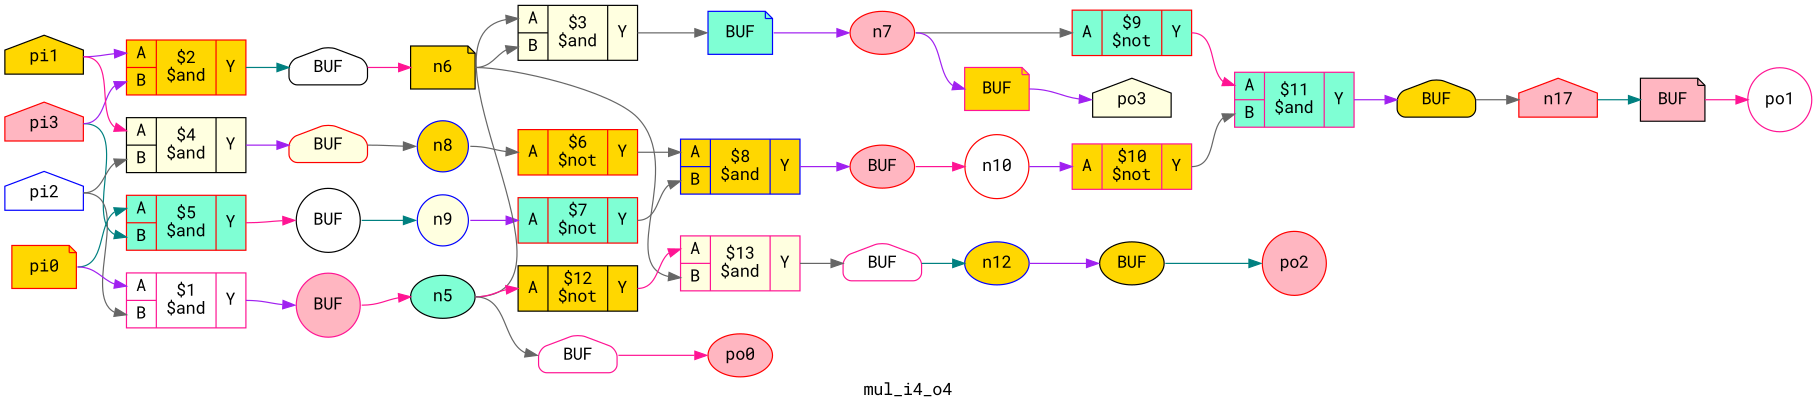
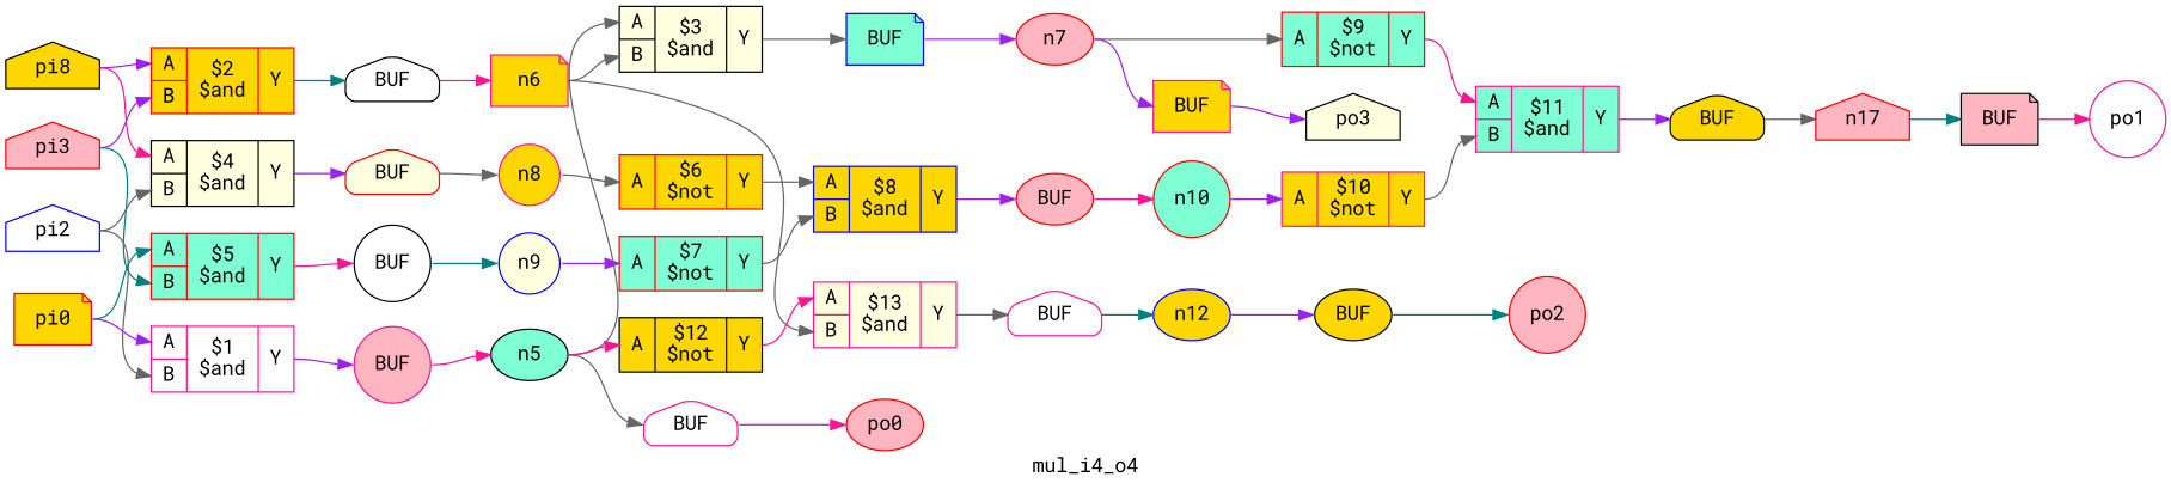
  digraph {
    fontname="Roboto Mono"
    label=mul_i4_o4
    rankdir=LR
    remincross=true
    node [color=red fillcolor=gold fontname="Roboto Mono" shape=record style=filled]
    edge [color=gray40 fontname="Roboto Mono" headport="p30:w" tailport=e]
    n1 [color=blue fontcolor=black label=n12 shape=ellipse]
    n2 [color=black label=BUF shape=ellipse style="rounded,filled"]
    n3 [fillcolor=lightpink fontcolor=black label=po2 shape=circle]
    n4 [fillcolor=lightpink fontcolor=black label=n17 shape=house]
    n5 [color=black fillcolor=lightpink label=BUF shape=note style="rounded,filled"]
    n6 [color=deeppink fillcolor=white fontcolor=black label=po1 shape=circle]
-   n7 [fillcolor=white fontcolor=black label=n10 shape=circle]
+   n7 [fillcolor=aquamarine fontcolor=black label=n10 shape=circle]
    n8 [color=deeppink label="{{<p30> A}|$10\n$not|{<p32> Y}}"]
    n9 [color=deeppink fillcolor=aquamarine label="{{<p30> A|<p31> B}|$11\n$and|{<p32> Y}}"]
    n10 [color=blue fillcolor=lightyellow fontcolor=black label=n9 shape=circle]
    n11 [fillcolor=aquamarine label="{{<p30> A}|$7\n$not|{<p32> Y}}"]
    n12 [color=blue label="{{<p30> A|<p31> B}|$8\n$and|{<p32> Y}}"]
-   n13 [color=blue fontcolor=black label=n8 shape=circle]
+   n13 [color=deeppink fontcolor=black label=n8 shape=circle]
    n14 [label="{{<p30> A}|$6\n$not|{<p32> Y}}"]
    n15 [fillcolor=lightpink fontcolor=black label=n7 shape=ellipse]
    n16 [fillcolor=aquamarine label="{{<p30> A}|$9\n$not|{<p32> Y}}"]
    n17 [color=deeppink label=BUF shape=note style="rounded,filled"]
    n18 [color=black fillcolor=lightyellow fontcolor=black label=po3 shape=house]
-   n19 [color=black fontcolor=black label=n6 shape=note]
+   n19 [color=deeppink fontcolor=black label=n6 shape=note]
    n20 [color=deeppink fillcolor=lightyellow label="{{<p30> A|<p31> B}|$13\n$and|{<p32> Y}}"]
    n21 [color=black fillcolor=lightyellow label="{{<p30> A|<p31> B}|$3\n$and|{<p32> Y}}"]
    n22 [color=deeppink fillcolor=white label=BUF shape=house style="rounded,filled"]
    n23 [color=blue fillcolor=aquamarine label=BUF shape=note style="rounded,filled"]
    n24 [color=black fillcolor=aquamarine fontcolor=black label=n5 shape=ellipse]
    n25 [color=black label="{{<p30> A}|$12\n$not|{<p32> Y}}"]
    n26 [color=deeppink fillcolor=white label=BUF shape=house style="rounded,filled"]
    n27 [fillcolor=lightpink fontcolor=black label=po0 shape=ellipse]
    n28 [fillcolor=lightpink fontcolor=black label=pi3 shape=house]
    n29 [fillcolor=aquamarine label="{{<p30> A|<p31> B}|$5\n$and|{<p32> Y}}"]
    n30 [label="{{<p30> A|<p31> B}|$2\n$and|{<p32> Y}}"]
    n31 [color=black fillcolor=white label=BUF shape=circle style="rounded,filled"]
    n32 [color=black fillcolor=white label=BUF shape=house style="rounded,filled"]
    n33 [color=blue fillcolor=white fontcolor=black label=pi2 shape=house]
    n34 [color=black fillcolor=lightyellow label="{{<p30> A|<p31> B}|$4\n$and|{<p32> Y}}"]
    n35 [color=deeppink fillcolor=white label="{{<p30> A|<p31> B}|$1\n$and|{<p32> Y}}"]
    n36 [fillcolor=lightyellow label=BUF shape=house style="rounded,filled"]
    n37 [color=deeppink fillcolor=lightpink label=BUF shape=circle style="rounded,filled"]
-   n38 [color=black fontcolor=black label=pi1 shape=house]
+   n38 [color=black fontcolor=black label=pi8 shape=house]
    n39 [fontcolor=black label=pi0 shape=note]
    n40 [color=black label=BUF shape=house style="rounded,filled"]
    n41 [fillcolor=lightpink label=BUF shape=ellipse style="rounded,filled"]
    n1 -> n2 [color=purple headport="w:w"]
    n2 -> n3 [color=teal headport=w tailport="e:e"]
    n4 -> n5 [color=teal headport="w:w"]
    n5 -> n6 [color=deeppink headport=w tailport="e:e"]
    n7 -> n8 [color=purple]
    n8 -> n9 [headport="p31:w" tailport="p32:e"]
    n9 -> n40 [color=purple headport="w:w" tailport="p32:e"]
    n10 -> n11 [color=purple]
    n11 -> n12 [headport="p31:w" tailport="p32:e"]
    n12 -> n41 [color=purple headport="w:w" tailport="p32:e"]
    n13 -> n14
    n14 -> n12 [tailport="p32:e"]
    n15 -> n16
    n15 -> n17 [color=purple headport="w:w"]
    n16 -> n9 [color=deeppink tailport="p32:e"]
    n17 -> n18 [color=purple headport=w tailport="e:e"]
    n19 -> n20 [headport="p31:w"]
    n19 -> n21 [headport="p31:w"]
    n20 -> n22 [headport="w:w" tailport="p32:e"]
    n21 -> n23 [headport="w:w" tailport="p32:e"]
    n22 -> n1 [color=teal headport=w tailport="e:e"]
    n23 -> n15 [color=purple headport=w tailport="e:e"]
    n24 -> n21
    n24 -> n25 [color=deeppink]
    n24 -> n26 [headport="w:w"]
    n25 -> n20 [color=deeppink tailport="p32:e"]
    n26 -> n27 [color=deeppink headport=w tailport="e:e"]
    n28 -> n29 [color=teal headport="p31:w"]
    n28 -> n30 [color=purple headport="p31:w"]
    n29 -> n31 [color=deeppink headport="w:w" tailport="p32:e"]
    n30 -> n32 [color=teal headport="w:w" tailport="p32:e"]
    n31 -> n10 [color=teal headport=w tailport="e:e"]
    n32 -> n19 [color=deeppink headport=w tailport="e:e"]
    n33 -> n34 [headport="p31:w"]
    n33 -> n35 [headport="p31:w"]
    n34 -> n36 [color=purple headport="w:w" tailport="p32:e"]
    n35 -> n37 [color=purple headport="w:w" tailport="p32:e"]
    n36 -> n13 [headport=w tailport="e:e"]
    n37 -> n24 [color=deeppink headport=w tailport="e:e"]
    n38 -> n30 [color=purple]
    n38 -> n34 [color=deeppink]
    n39 -> n29 [color=teal]
    n39 -> n35 [color=purple]
    n40 -> n4 [headport=w tailport="e:e"]
    n41 -> n7 [color=deeppink headport=w tailport="e:e"]
  }
